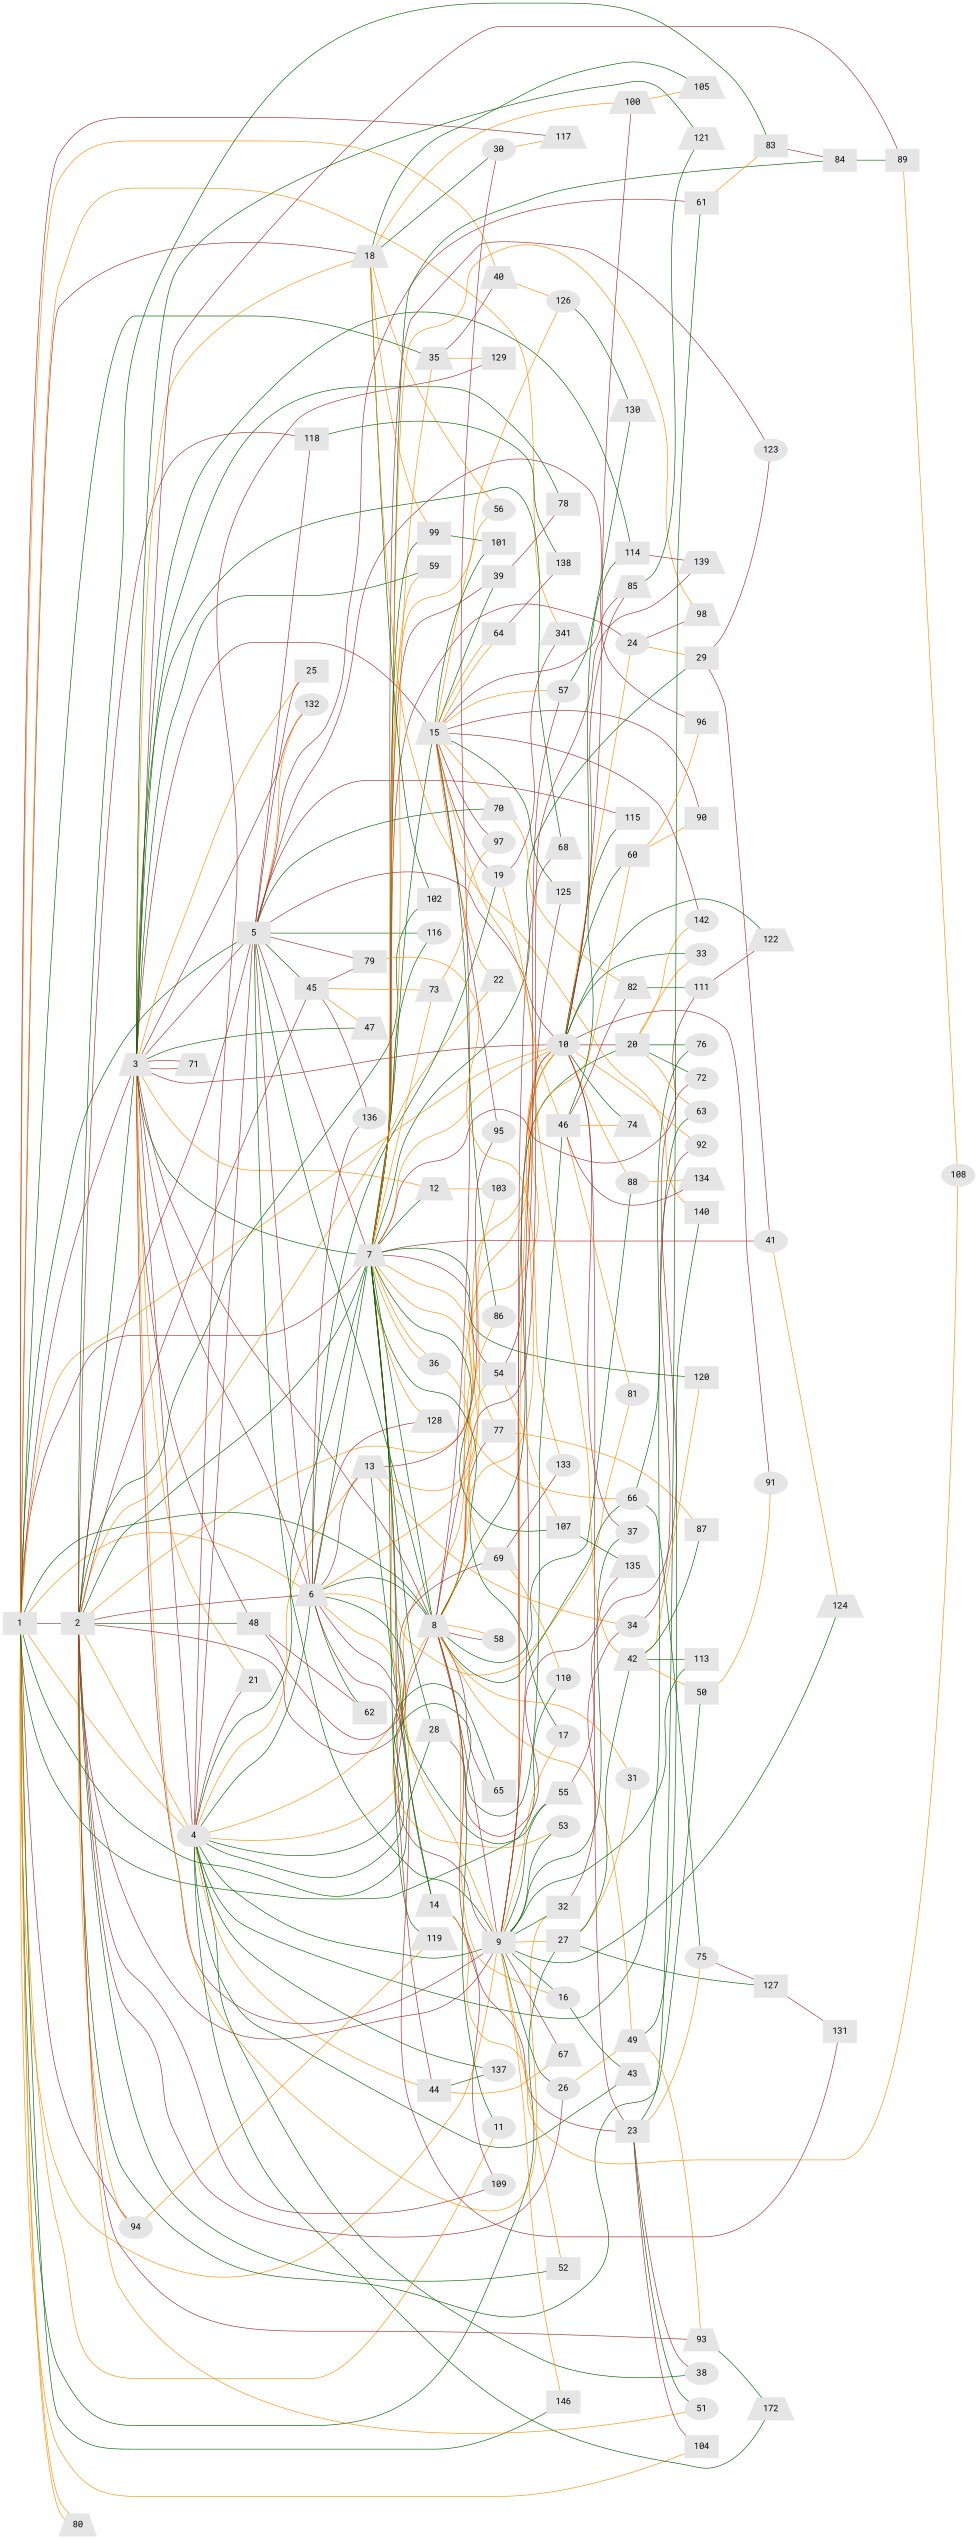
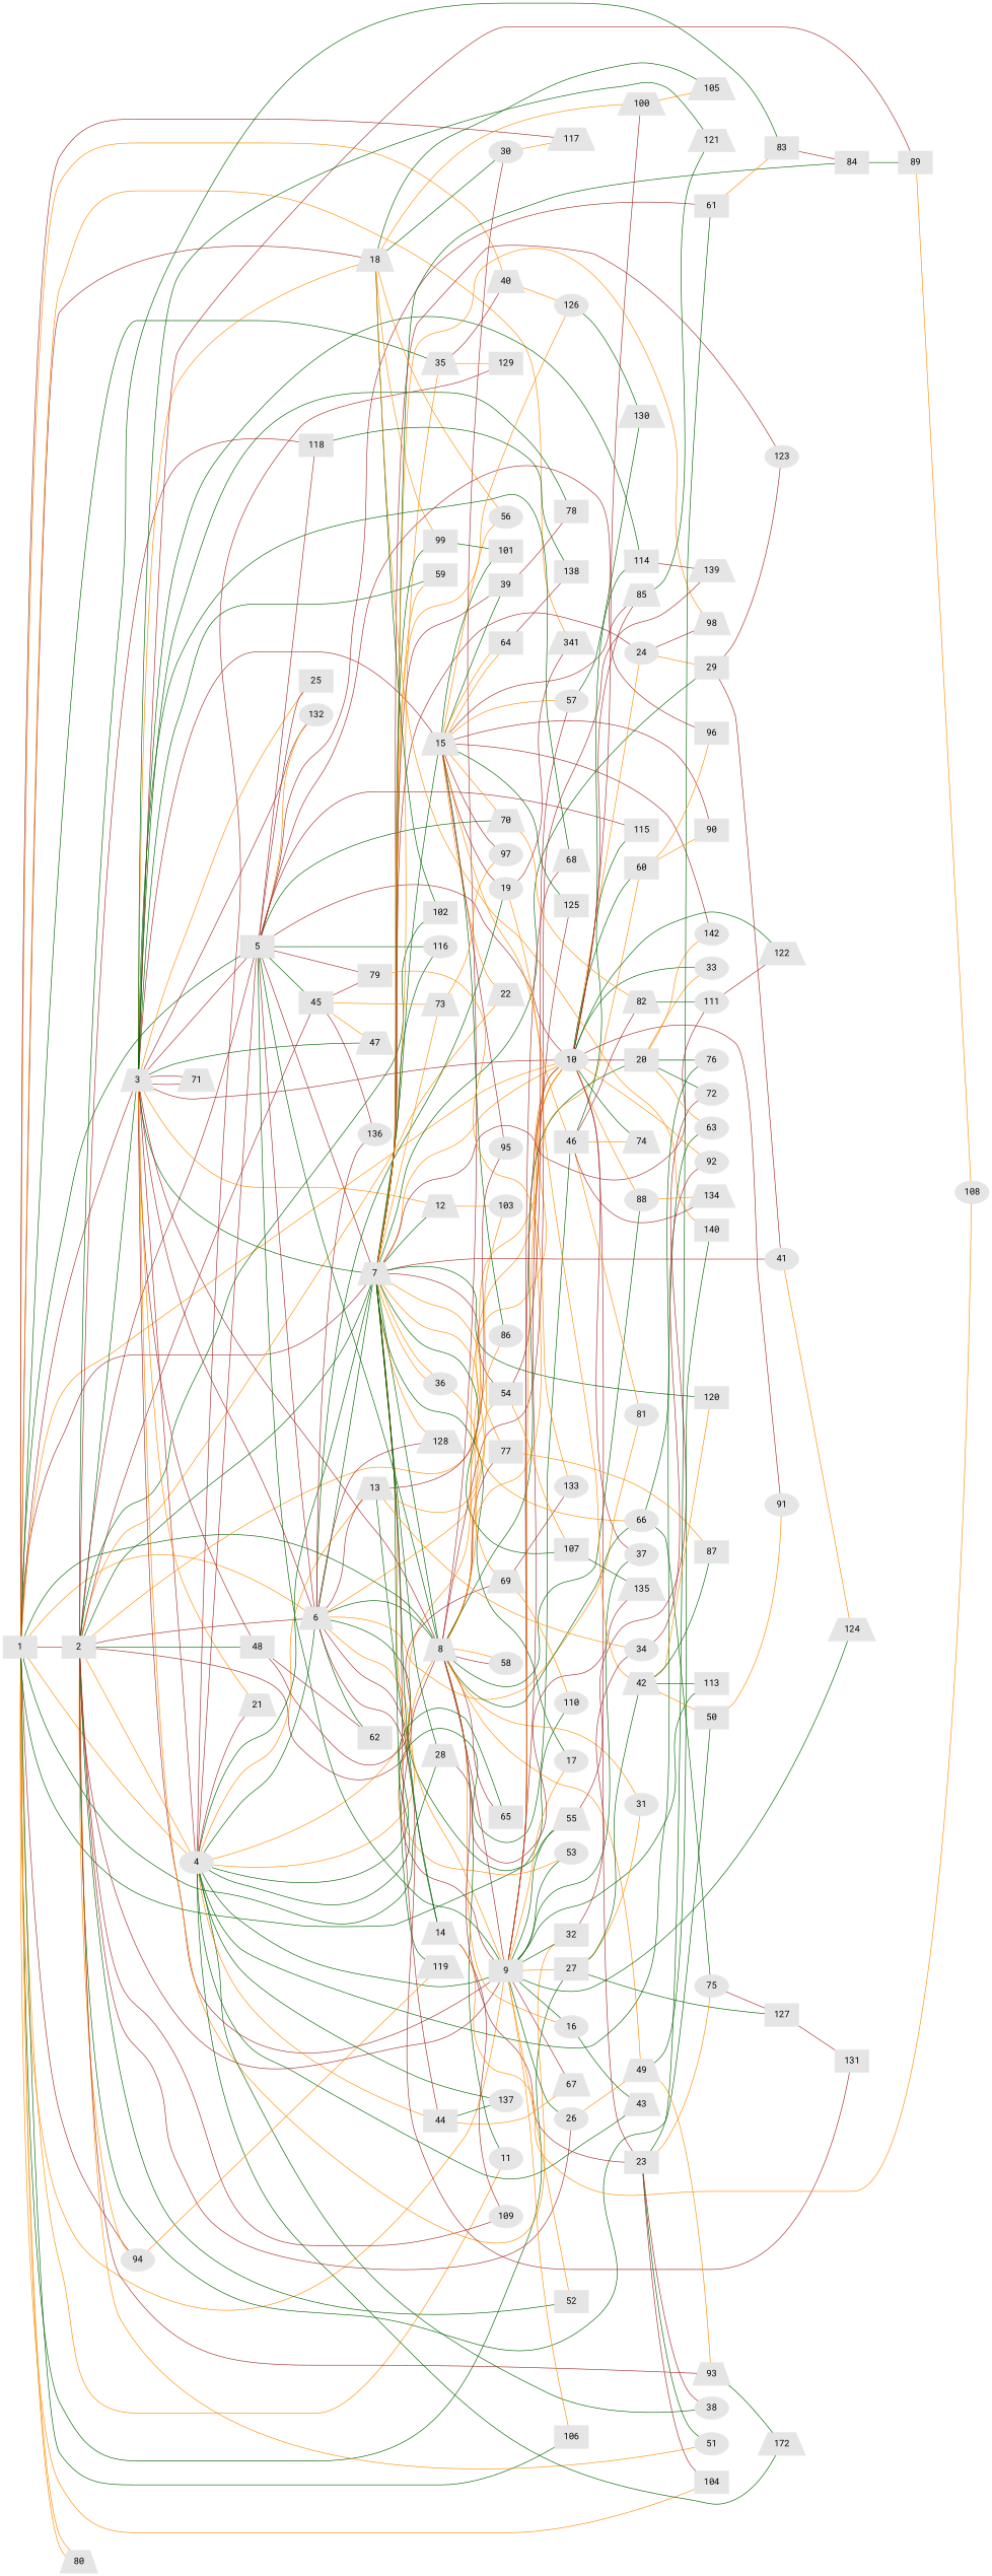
  graph {
    fontname="Roboto Mono"
    rankdir=LR
    node [color=gray90 fontname="Roboto Mono" shape=box style=filled]
    edge [color=darkorange fontname="Roboto Mono"]
    1
    2
    3 [shape=trapezium]
    4 [shape=ellipse]
    5
    6 [shape=trapezium]
    7 [shape=trapezium]
    8 [shape=trapezium]
    9
    10 [shape=ellipse]
    11 [shape=ellipse]
    18 [shape=trapezium]
    27
    28 [shape=trapezium]
    35 [shape=trapezium]
    40 [shape=trapezium]
    80 [shape=trapezium]
    94 [shape=ellipse]
    104
-   106 [label=146]
+   106
    110 [shape=ellipse]
    117 [shape=trapezium]
    n23 [label=341 shape=trapezium]
    22 [shape=trapezium]
    26 [shape=ellipse]
    45
    48
    50
    51 [shape=ellipse]
    52
    83
    93 [shape=trapezium]
    102
    109 [shape=ellipse]
    118
    12 [shape=trapezium]
    15 [shape=trapezium]
    21 [shape=trapezium]
    25
    32
    47 [shape=trapezium]
    59
    68 [shape=trapezium]
    71 [shape=trapezium]
    78
    89
    114
    121 [shape=trapezium]
    132 [shape=ellipse]
    13 [shape=trapezium]
    38 [shape=ellipse]
    43 [shape=trapezium]
    44
    46
    63 [shape=ellipse]
    65
    n57 [label=172 shape=trapezium]
    129
    137 [shape=ellipse]
    61
    70 [shape=trapezium]
    79
    96
    115
    116 [shape=ellipse]
    19 [shape=ellipse]
    53 [shape=ellipse]
    55 [shape=trapezium]
    62
    81 [shape=ellipse]
    128 [shape=trapezium]
    131
    136 [shape=ellipse]
    119 [shape=trapezium]
    14 [shape=trapezium]
    17 [shape=ellipse]
    24 [shape=ellipse]
    29
    36 [shape=ellipse]
    39
    41 [shape=ellipse]
    54
    66 [shape=ellipse]
    73 [shape=trapezium]
    77
    84
    98 [shape=trapezium]
    99
    107
    111 [shape=ellipse]
    120
    123 [shape=ellipse]
    126 [shape=ellipse]
    16 [shape=ellipse]
    20
    23
    30 [shape=ellipse]
    31 [shape=ellipse]
    49 [shape=trapezium]
    58 [shape=ellipse]
    86 [shape=ellipse]
    88 [shape=ellipse]
    139 [shape=trapezium]
    37 [shape=ellipse]
    60
    67 [shape=trapezium]
    113
    124 [shape=trapezium]
    125
    33 [shape=ellipse]
    74 [shape=trapezium]
    85 [shape=trapezium]
    91 [shape=ellipse]
    92 [shape=ellipse]
    100 [shape=trapezium]
    122 [shape=trapezium]
    56 [shape=ellipse]
    105 [shape=trapezium]
    140
    42 [shape=trapezium]
    127
    135 [shape=trapezium]
    69 [shape=trapezium]
    138
    103 [shape=ellipse]
    95 [shape=ellipse]
    57 [shape=ellipse]
    64
    90
    97 [shape=ellipse]
    101
    142 [shape=ellipse]
    34 [shape=ellipse]
    108 [shape=ellipse]
    82 [shape=trapezium]
    134 [shape=trapezium]
    133 [shape=ellipse]
    72 [shape=ellipse]
    76 [shape=ellipse]
    75 [shape=ellipse]
    87
    130 [shape=trapezium]
    1 -- 2 [color=brown]
    1 -- 3 [color=brown]
    1 -- 4
    1 -- 5 [color=darkgreen]
    1 -- 6
    1 -- 7 [color=brown]
    1 -- 8 [color=darkgreen]
    1 -- 9
    1 -- 10
    1 -- 11
    1 -- 18 [color=brown]
    1 -- 27 [color=darkgreen]
    1 -- 28 [color=darkgreen]
    1 -- 35 [color=darkgreen]
    1 -- 40
    1 -- 80
    1 -- 80
    1 -- 94 [color=brown]
    1 -- 104
    1 -- 106 [color=darkgreen]
    1 -- 110 [color=darkgreen]
    1 -- 117 [color=brown]
    1 -- n23
    2 -- 3 [color=darkgreen]
    2 -- 4
    2 -- 5 [color=brown]
    2 -- 6 [color=brown]
    2 -- 7 [color=darkgreen]
    2 -- 8 [color=brown]
    2 -- 9 [color=brown]
    2 -- 10
    2 -- 94
    2 -- 22
    2 -- 26 [color=brown]
    2 -- 45 [color=brown]
    2 -- 48 [color=darkgreen]
    2 -- 50 [color=darkgreen]
    2 -- 51
    2 -- 52 [color=darkgreen]
    2 -- 83 [color=darkgreen]
    2 -- 93 [color=brown]
    2 -- 102 [color=darkgreen]
    2 -- 109 [color=brown]
    2 -- 118 [color=brown]
    3 -- 4 [color=brown]
    3 -- 5 [color=brown]
    3 -- 6 [color=brown]
    3 -- 7 [color=darkgreen]
    3 -- 8 [color=brown]
    3 -- 9 [color=brown]
    3 -- 10 [color=brown]
    3 -- 18
    3 -- 48 [color=brown]
    3 -- 12
    3 -- 15 [color=brown]
    3 -- 21
    3 -- 25
    3 -- 32
    3 -- 47 [color=darkgreen]
    3 -- 59 [color=darkgreen]
    3 -- 68 [color=darkgreen]
    3 -- 71 [color=brown]
    3 -- 71 [color=brown]
    3 -- 78 [color=darkgreen]
    3 -- 89 [color=brown]
    3 -- 114 [color=darkgreen]
    3 -- 121 [color=darkgreen]
    3 -- 132 [color=brown]
    4 -- 5 [color=brown]
    4 -- 6 [color=darkgreen]
    4 -- 7 [color=darkgreen]
    4 -- 8
    4 -- 9 [color=darkgreen]
    4 -- 10
    4 -- 21 [color=brown]
    4 -- 13
    4 -- 38 [color=darkgreen]
    4 -- 43 [color=darkgreen]
    4 -- 44
    4 -- 46 [color=darkgreen]
    4 -- 63 [color=darkgreen]
    4 -- 65 [color=darkgreen]
    4 -- n57 [color=darkgreen]
    4 -- 129 [color=brown]
    4 -- 137 [color=darkgreen]
    5 -- 6 [color=brown]
    5 -- 7 [color=brown]
    5 -- 8 [color=darkgreen]
    5 -- 9 [color=darkgreen]
    5 -- 10 [color=brown]
    5 -- 45 [color=darkgreen]
    5 -- 118 [color=brown]
    5 -- 25 [color=brown]
    5 -- 132
    5 -- 61 [color=brown]
    5 -- 70 [color=darkgreen]
    5 -- 79 [color=brown]
    5 -- 96 [color=brown]
    5 -- 115 [color=brown]
    5 -- 116 [color=darkgreen]
    6 -- 7 [color=darkgreen]
    6 -- 8 [color=darkgreen]
    6 -- 9 [color=brown]
    6 -- 10
    6 -- 13 [color=brown]
    6 -- 19 [color=darkgreen]
    6 -- 53
    6 -- 55 [color=darkgreen]
    6 -- 62 [color=darkgreen]
    6 -- 81
    6 -- 128 [color=brown]
    6 -- 131 [color=brown]
    6 -- 136 [color=brown]
    7 -- 8 [color=darkgreen]
    7 -- 9
    7 -- 10
    7 -- 28 [color=darkgreen]
    7 -- 35
    7 -- 12 [color=darkgreen]
    7 -- 15 [color=darkgreen]
    7 -- 59
    7 -- 44 [color=brown]
    7 -- 116 [color=darkgreen]
    7 -- 128
    7 -- 119 [color=darkgreen]
    7 -- 14 [color=darkgreen]
    7 -- 17 [color=darkgreen]
    7 -- 24 [color=brown]
    7 -- 29 [color=darkgreen]
    7 -- 36
    7 -- 36
    7 -- 39 [color=brown]
    7 -- 41 [color=brown]
    7 -- 54 [color=brown]
    7 -- 66
    7 -- 73
    7 -- 77
    7 -- 84 [color=darkgreen]
    7 -- 98
    7 -- 99 [color=darkgreen]
    7 -- 107 [color=darkgreen]
    7 -- 111 [color=brown]
    7 -- 120 [color=darkgreen]
    7 -- 123 [color=brown]
    7 -- 126
    8 -- 9 [color=brown]
    8 -- 10
    8 -- 11 [color=darkgreen]
    8 -- 65 [color=brown]
    8 -- 54
    8 -- 66 [color=darkgreen]
    8 -- 77 [color=brown]
    8 -- 16
    8 -- 20 [color=darkgreen]
    8 -- 23 [color=brown]
    8 -- 30 [color=brown]
    8 -- 31
    8 -- 49
    8 -- 58 [color=brown]
    8 -- 58
    8 -- 86
    8 -- 88 [color=darkgreen]
    8 -- 139 [color=brown]
    9 -- 10 [color=brown]
    9 -- 27
    9 -- 106
    9 -- 26 [color=darkgreen]
    9 -- 52
    9 -- 32 [color=darkgreen]
    9 -- 68 [color=brown]
    9 -- 53 [color=darkgreen]
    9 -- 55 [color=darkgreen]
    9 -- 17
    9 -- 16 [color=darkgreen]
    9 -- 37 [color=darkgreen]
    9 -- 60
    9 -- 67 [color=brown]
    9 -- 113 [color=darkgreen]
    9 -- 124 [color=darkgreen]
    9 -- 125 [color=brown]
    10 -- 114 [color=darkgreen]
    10 -- 24
    10 -- 20 [color=brown]
    10 -- 23 [color=brown]
    10 -- 88
    10 -- 37 [color=brown]
    10 -- 60 [color=darkgreen]
    10 -- 33 [color=darkgreen]
    10 -- 74 [color=darkgreen]
    10 -- 85 [color=brown]
    10 -- 91 [color=brown]
    10 -- 92
    10 -- 100 [color=brown]
    10 -- 122 [color=darkgreen]
    18 -- 102 [color=darkgreen]
    18 -- 99
    18 -- 30 [color=darkgreen]
    18 -- 100
    18 -- 56
    18 -- 105 [color=darkgreen]
    18 -- 140
    27 -- 31
    27 -- 42 [color=darkgreen]
    27 -- 127 [color=darkgreen]
    28 -- 135 [color=brown]
    35 -- 40 [color=brown]
    35 -- 129
    40 -- 126
    94 -- 119
    26 -- 49
    45 -- 47
    45 -- 79 [color=brown]
    45 -- 136 [color=brown]
    45 -- 73
    48 -- 62 [color=brown]
    48 -- 69 [color=brown]
    50 -- 91
    83 -- 84 [color=brown]
    93 -- n57 [color=darkgreen]
    118 -- 138 [color=darkgreen]
    12 -- 103
    15 -- 22
    15 -- 70
    15 -- 19 [color=brown]
    15 -- 39 [color=darkgreen]
    15 -- 86 [color=darkgreen]
    15 -- 125 [color=darkgreen]
    15 -- 85 [color=brown]
    15 -- 56
    15 -- 42
    15 -- 95 [color=brown]
    15 -- 57
    15 -- 64
    15 -- 64
    15 -- 90 [color=brown]
    15 -- 97 [color=brown]
    15 -- 101 [color=darkgreen]
    15 -- 142 [color=brown]
    32 -- 34 [color=brown]
    89 -- 108
    114 -- 139 [color=brown]
    13 -- 14 [color=darkgreen]
    13 -- 103
    13 -- 95 [color=brown]
    13 -- 34
    44 -- 137 [color=darkgreen]
    44 -- 67
    46 -- 115 [color=darkgreen]
    46 -- 81
    46 -- 74
    46 -- 82 [color=brown]
    46 -- 134 [color=brown]
    61 -- 83
    70 -- 82
    79 -- 133
    19 -- n23 [color=brown]
    19 -- 46
    55 -- 72 [color=brown]
    14 -- 109 [color=brown]
    14 -- 108
    24 -- 29
    24 -- 98 [color=brown]
    29 -- 41 [color=brown]
    29 -- 123 [color=brown]
    36 -- 69
    39 -- 78 [color=brown]
    41 -- 124
    54 -- 107
    54 -- 57 [color=brown]
    66 -- 76 [color=darkgreen]
    66 -- 75 [color=darkgreen]
    73 -- 97
    77 -- 87
    84 -- 89 [color=darkgreen]
    99 -- 101 [color=darkgreen]
    107 -- 135 [color=darkgreen]
    111 -- 122 [color=brown]
    126 -- 130 [color=darkgreen]
    16 -- 43 [color=darkgreen]
    20 -- 63
    20 -- 33
    20 -- 142
    20 -- 72 [color=darkgreen]
    20 -- 76 [color=darkgreen]
    23 -- 104 [color=brown]
    23 -- 51 [color=darkgreen]
    23 -- 38 [color=brown]
    23 -- 61 [color=darkgreen]
    23 -- 75
    30 -- 117
    49 -- 93
    49 -- 140 [color=darkgreen]
    88 -- 134
    60 -- 96
    60 -- 90
    85 -- 121 [color=darkgreen]
    100 -- 105
    42 -- 50
    42 -- 120
    42 -- 113 [color=darkgreen]
    42 -- 87 [color=darkgreen]
    127 -- 131 [color=brown]
    69 -- 110
    69 -- 133 [color=brown]
    57 -- 130 [color=darkgreen]
    64 -- 138 [color=brown]
    34 -- 92 [color=brown]
    82 -- 111 [color=darkgreen]
    75 -- 127 [color=brown]
  }
